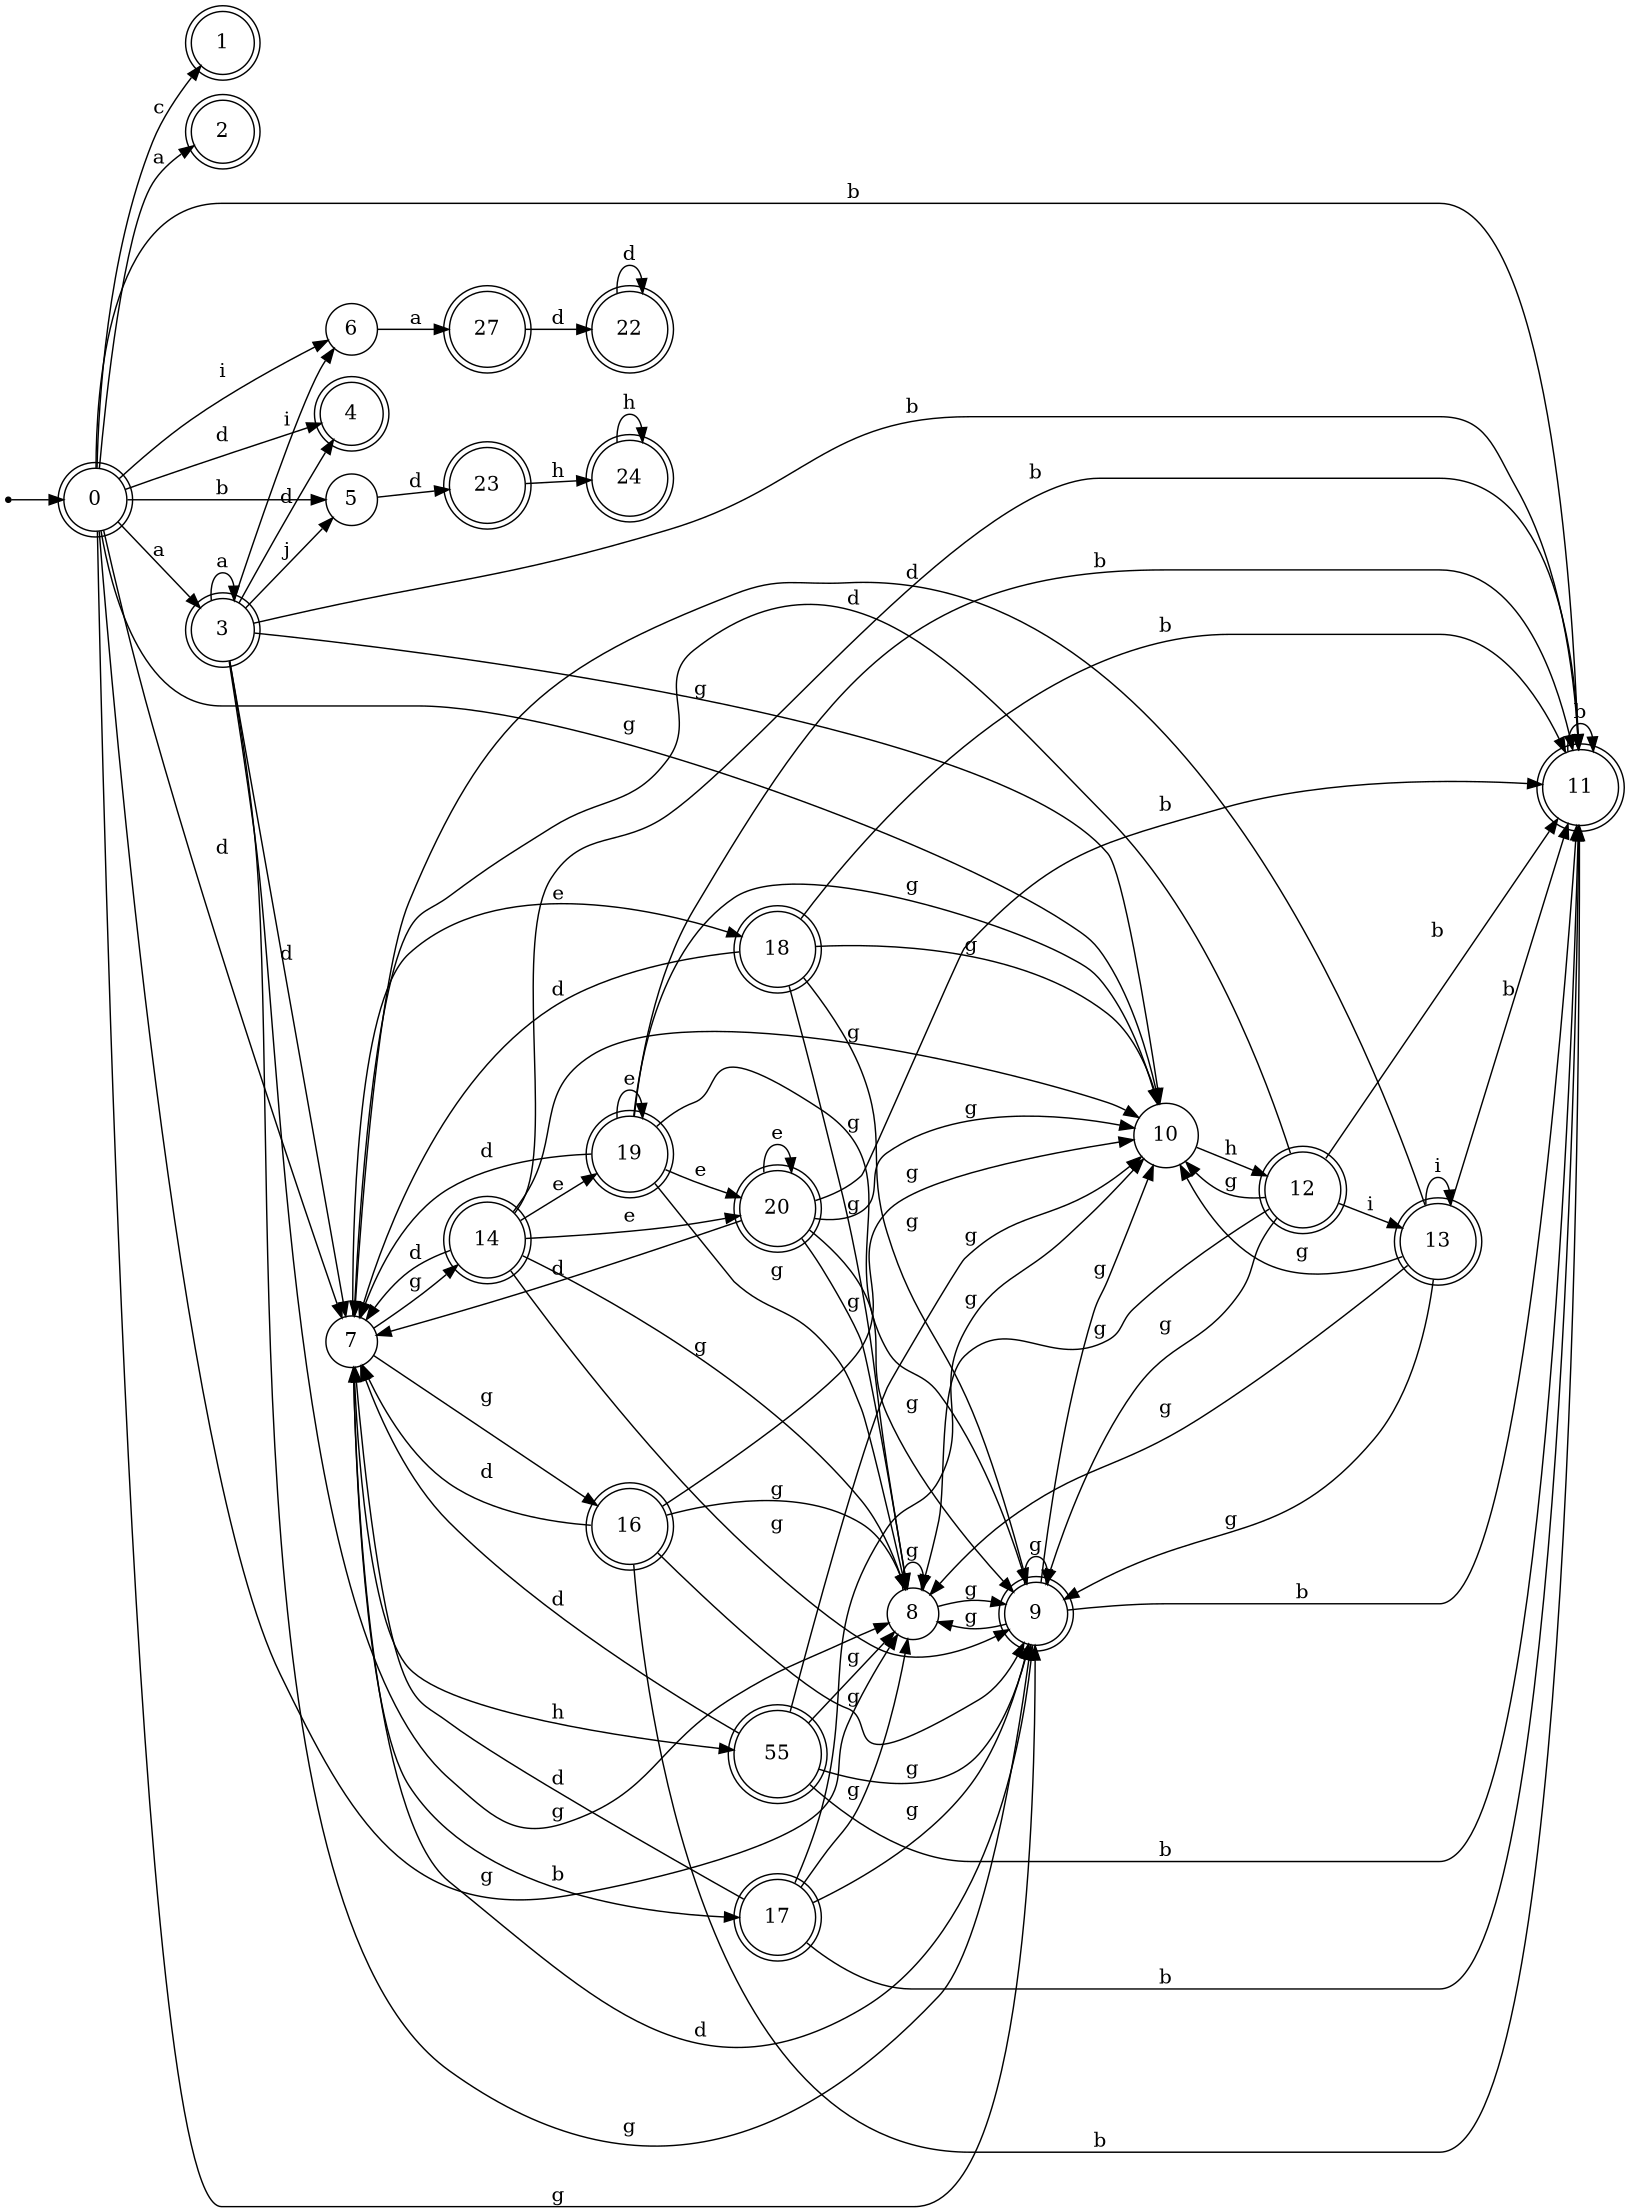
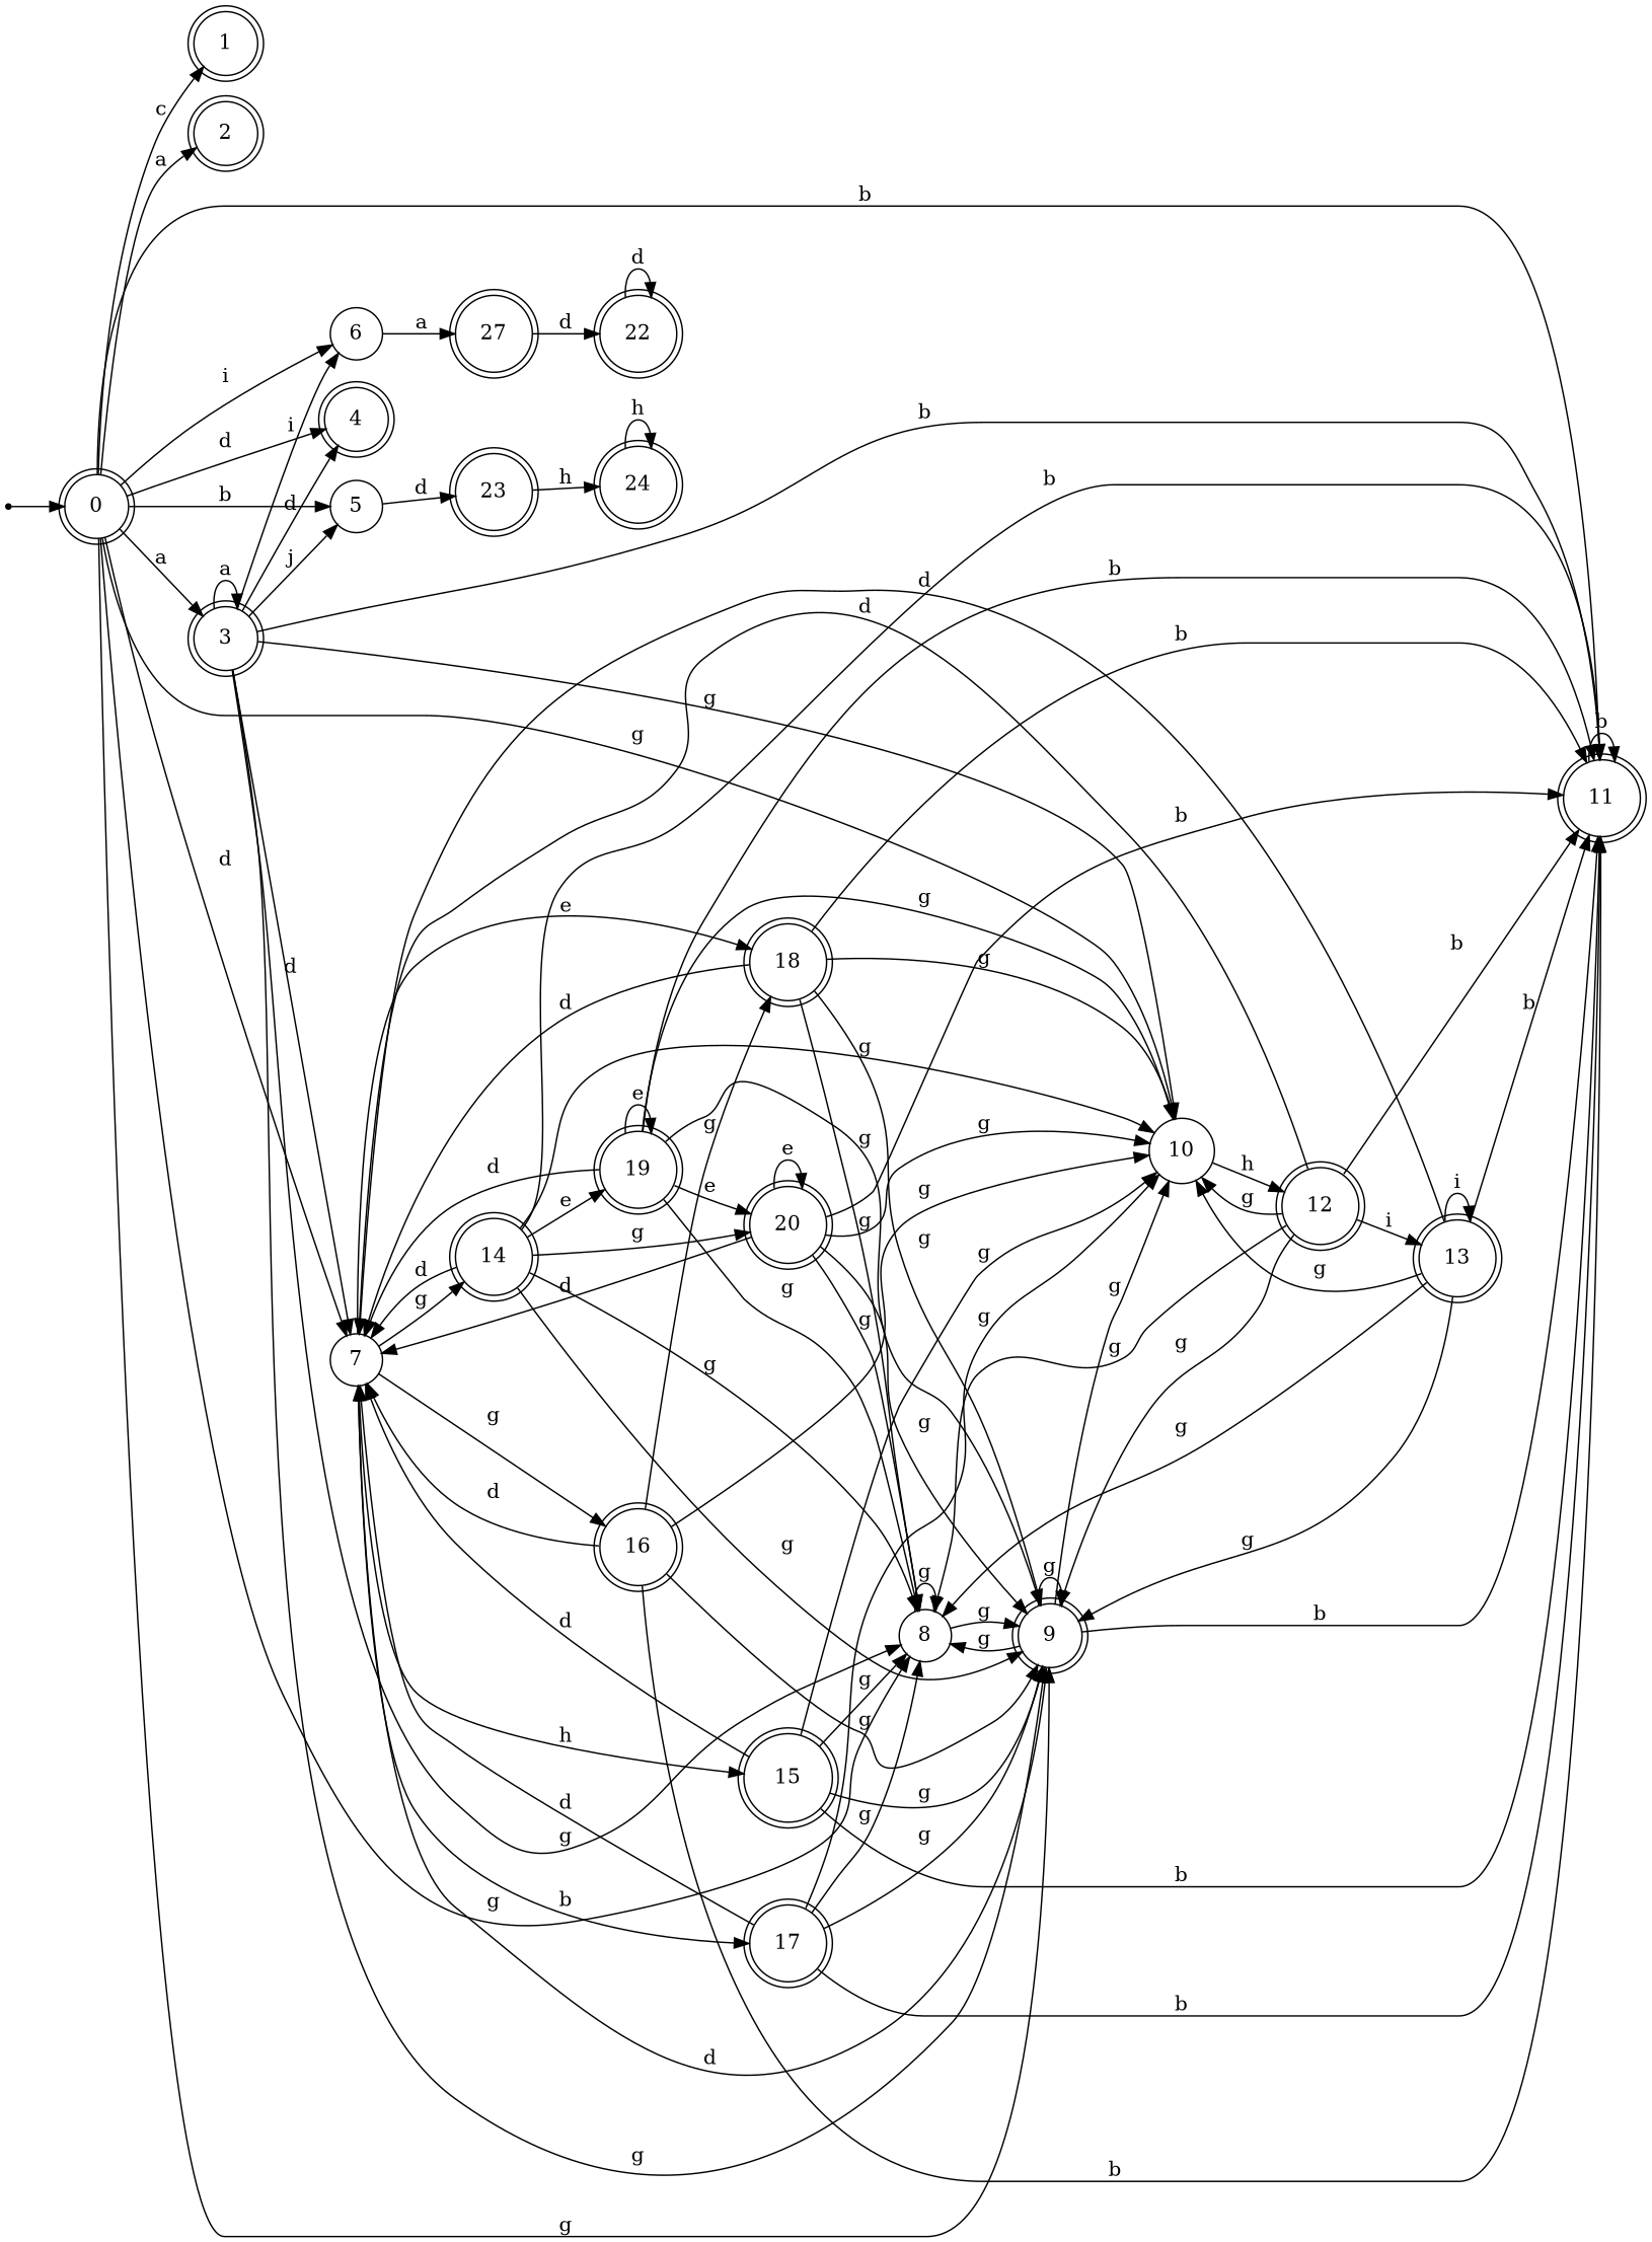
  digraph {
    fontname="DejaVu Serif"
    rankdir=LR
    node [fontname="DejaVu Serif" shape=doublecircle]
    edge [fontname="DejaVu Serif"]
    dummy0 [shape=point]
    0
    1
    2
    3
    4
    5 [shape=circle]
    6 [shape=circle]
    7 [shape=circle]
    8 [shape=circle]
    9
    10 [shape=circle]
    11
    23
    n15 [label=27]
    14
-   15 [label=55]
+   15
    16
    17
    18
    12
    24
    22
    19
    20
    13
    dummy0 -> 0
    0 -> 1 [label=c]
    0 -> 2 [label=a]
    0 -> 3 [label=a]
    0 -> 4 [label=d]
    0 -> 5 [label=b]
    0 -> 6 [label=i]
    0 -> 7 [label=d]
    0 -> 8 [label=g]
    0 -> 9 [label=g]
    0 -> 10 [label=g]
    0 -> 11 [label=b]
    3 -> 3 [label=a]
    3 -> 4 [label=d]
    3 -> 5 [label=j]
    3 -> 6 [label=i]
    3 -> 7 [label=d]
    3 -> 8 [label=g]
    3 -> 9 [label=g]
    3 -> 10 [label=g]
    3 -> 11 [label=b]
    5 -> 23 [label=d]
    6 -> n15 [label=a]
    7 -> 14 [label=g]
    7 -> 15 [label=h]
    7 -> 16 [label=g]
    7 -> 17 [label=b]
    7 -> 18 [label=e]
    8 -> 8 [label=g]
    8 -> 9 [label=g]
    9 -> 7 [label=d]
    9 -> 8 [label=g]
    9 -> 9 [label=g]
    9 -> 10 [label=g]
    9 -> 11 [label=b]
    10 -> 12 [label=h]
    11 -> 11 [label=b]
    23 -> 24 [label=h]
    n15 -> 22 [label=d]
    14 -> 7 [label=d]
    14 -> 8 [label=g]
    14 -> 9 [label=g]
    14 -> 10 [label=g]
    14 -> 11 [label=b]
    14 -> 19 [label=e]
-   14 -> 20 [label=e]
+   14 -> 20 [label=g]
    15 -> 7 [label=d]
    15 -> 8 [label=g]
    15 -> 9 [label=g]
    15 -> 10 [label=g]
    15 -> 11 [label=b]
    16 -> 7 [label=d]
-   16 -> 8 [label=g]
+   16 -> 18 [label=g]
    16 -> 9 [label=g]
    16 -> 10 [label=g]
    16 -> 11 [label=b]
    17 -> 7 [label=d]
    17 -> 8 [label=g]
    17 -> 9 [label=g]
    17 -> 10 [label=g]
    17 -> 11 [label=b]
    18 -> 7 [label=d]
    18 -> 8 [label=g]
    18 -> 9 [label=g]
    18 -> 10 [label=g]
    18 -> 11 [label=b]
    12 -> 7 [label=d]
    12 -> 8 [label=g]
    12 -> 9 [label=g]
    12 -> 10 [label=g]
    12 -> 11 [label=b]
    12 -> 13 [label=i]
    24 -> 24 [label=h]
    22 -> 22 [label=d]
    19 -> 7 [label=d]
    19 -> 8 [label=g]
    19 -> 9 [label=g]
    19 -> 10 [label=g]
    19 -> 11 [label=b]
    19 -> 19 [label=e]
    19 -> 20 [label=e]
    20 -> 7 [label=d]
    20 -> 8 [label=g]
    20 -> 9 [label=g]
    20 -> 10 [label=g]
    20 -> 11 [label=b]
    20 -> 20 [label=e]
    13 -> 7 [label=d]
    13 -> 8 [label=g]
    13 -> 9 [label=g]
    13 -> 10 [label=g]
    13 -> 11 [label=b]
    13 -> 13 [label=i]
  }
